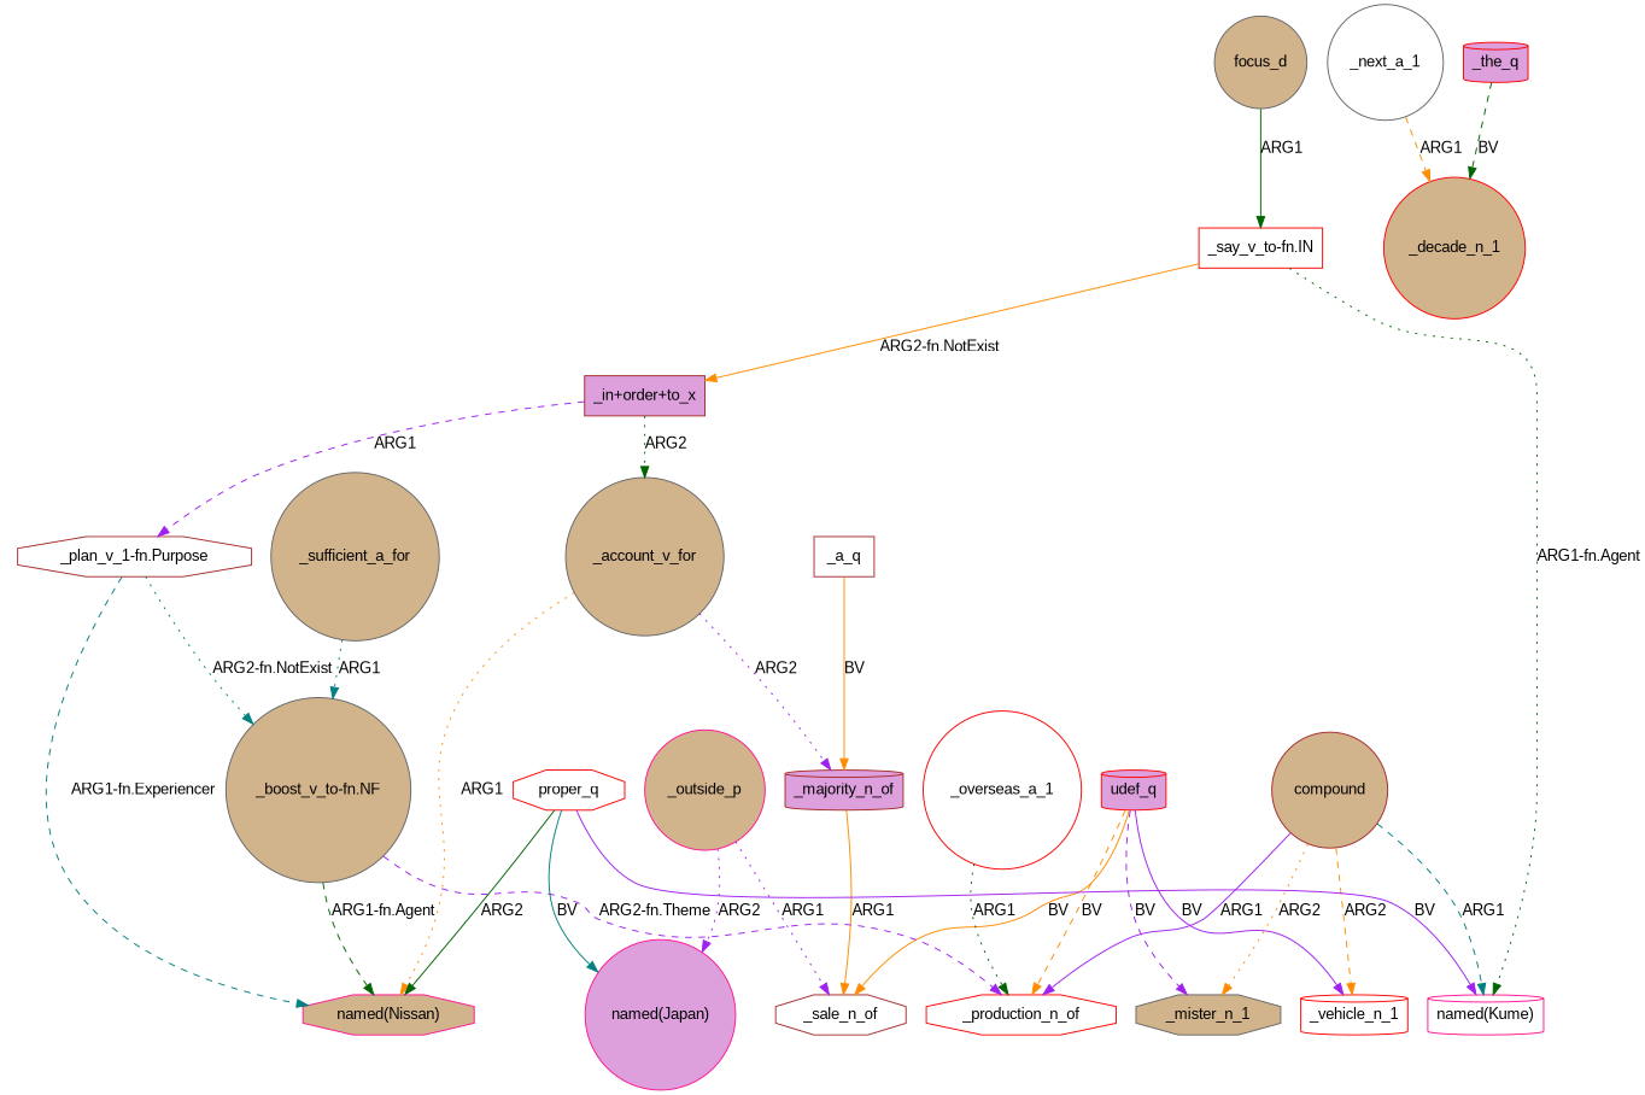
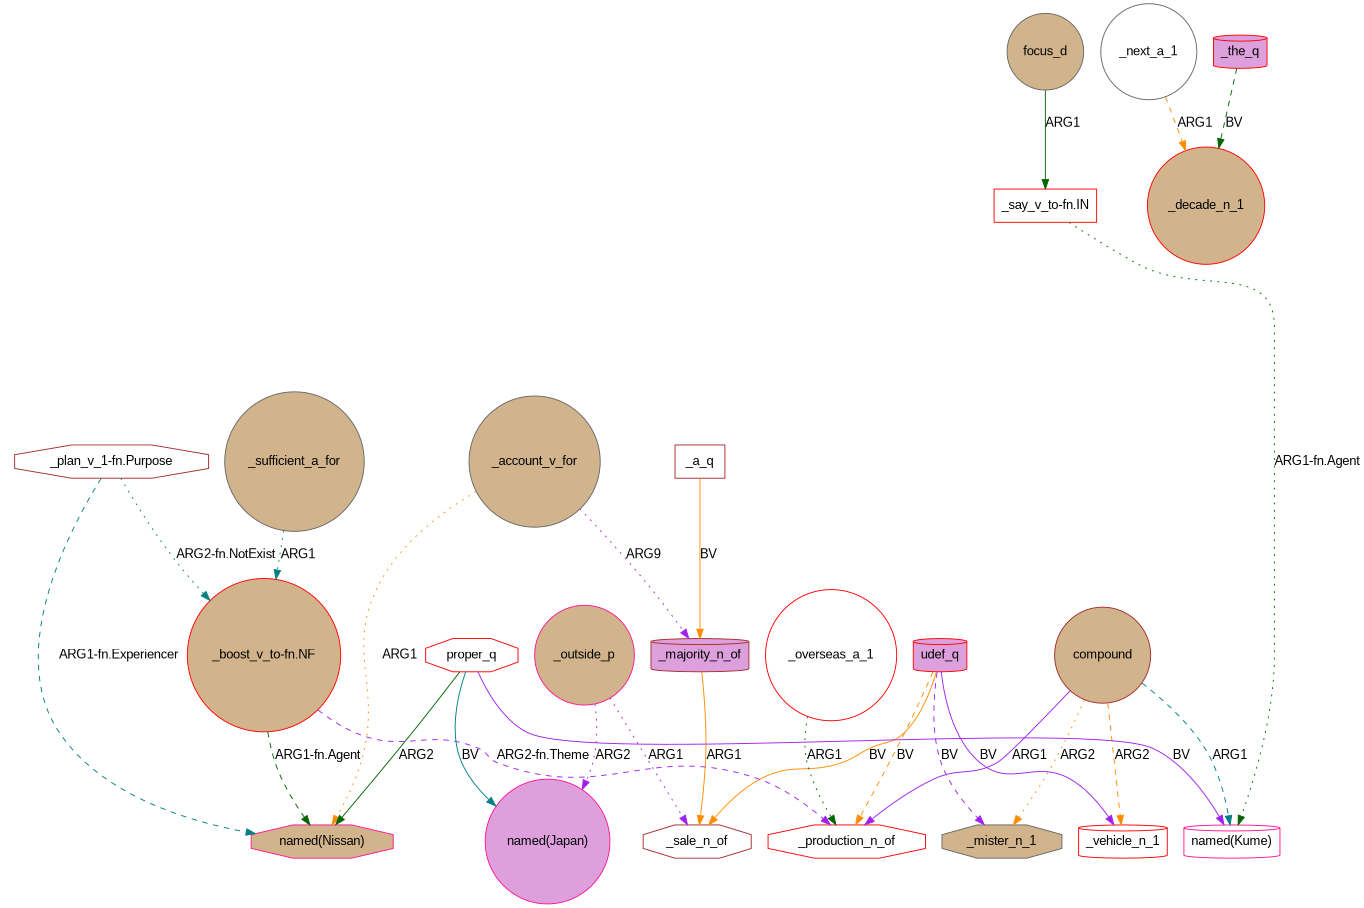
  digraph {
    fontname="Liberation Sans"
    node [color=red fillcolor=white fontname="Liberation Sans" shape=circle style=filled]
    edge [color=darkorange fontname="Liberation Sans" style=dotted]
    _account_v_for [color=gray40 fillcolor=tan]
    "named(Nissan)" [color=deeppink fillcolor=tan shape=octagon]
    _majority_n_of [color=brown fillcolor=plum shape=cylinder]
    _sale_n_of [color=brown shape=octagon]
    udef_q [fillcolor=plum shape=cylinder]
    _production_n_of [shape=octagon]
    _mister_n_1 [color=gray40 fillcolor=tan shape=octagon]
    _vehicle_n_1 [shape=cylinder]
    focus_d [color=gray40 fillcolor=tan]
    "_say_v_to-fn.IN" [shape=box]
-   "_in+order+to_x" [color=brown fillcolor=plum shape=box]
    "named(Kume)" [color=deeppink shape=cylinder]
    "_plan_v_1-fn.Purpose" [color=brown shape=octagon]
-   "_boost_v_to-fn.NF" [color=gray40 fillcolor=tan]
+   "_boost_v_to-fn.NF" [fillcolor=tan]
    _next_a_1 [color=gray40]
    _decade_n_1 [fillcolor=tan]
    compound [color=brown fillcolor=tan]
    proper_q [shape=octagon]
    "named(Japan)" [color=deeppink fillcolor=plum]
    _overseas_a_1
    _outside_p [color=deeppink fillcolor=tan]
    _a_q [color=brown shape=box]
    _the_q [fillcolor=plum shape=cylinder]
    _sufficient_a_for [color=gray40 fillcolor=tan]
    _account_v_for -> "named(Nissan)" [label=ARG1]
-   _account_v_for -> _majority_n_of [color=purple label=ARG2]
+   _account_v_for -> _majority_n_of [color=purple label=ARG9]
    _majority_n_of -> _sale_n_of [label=ARG1 style=solid]
    udef_q -> _sale_n_of [label=BV style=solid]
    udef_q -> _production_n_of [label=BV style=dashed]
    udef_q -> _mister_n_1 [color=purple label=BV style=dashed]
    udef_q -> _vehicle_n_1 [color=purple label=BV style=solid]
    focus_d -> "_say_v_to-fn.IN" [color=darkgreen label=ARG1 style=solid]
-   "_say_v_to-fn.IN" -> "_in+order+to_x" [label="ARG2-fn.NotExist" style=solid]
    "_say_v_to-fn.IN" -> "named(Kume)" [color=darkgreen label="ARG1-fn.Agent"]
-   "_in+order+to_x" -> _account_v_for [color=darkgreen label=ARG2]
-   "_in+order+to_x" -> "_plan_v_1-fn.Purpose" [color=purple label=ARG1 style=dashed]
    "_plan_v_1-fn.Purpose" -> "named(Nissan)" [color=teal label="ARG1-fn.Experiencer" style=dashed]
    "_plan_v_1-fn.Purpose" -> "_boost_v_to-fn.NF" [color=teal label="ARG2-fn.NotExist"]
    "_boost_v_to-fn.NF" -> "named(Nissan)" [color=darkgreen label="ARG1-fn.Agent" style=dashed]
    "_boost_v_to-fn.NF" -> _production_n_of [color=purple label="ARG2-fn.Theme" style=dashed]
    _next_a_1 -> _decade_n_1 [label=ARG1 style=dashed]
    compound -> _production_n_of [color=purple label=ARG1 style=solid]
    compound -> _mister_n_1 [label=ARG2]
    compound -> _vehicle_n_1 [label=ARG2 style=dashed]
    compound -> "named(Kume)" [color=teal label=ARG1 style=dashed]
    proper_q -> "named(Nissan)" [color=darkgreen label=ARG2 style=solid]
    proper_q -> "named(Kume)" [color=purple label=BV style=solid]
    proper_q -> "named(Japan)" [color=teal label=BV style=solid]
    _overseas_a_1 -> _production_n_of [color=darkgreen label=ARG1]
    _outside_p -> _sale_n_of [color=purple label=ARG1]
    _outside_p -> "named(Japan)" [color=purple label=ARG2]
    _a_q -> _majority_n_of [label=BV style=solid]
    _the_q -> _decade_n_1 [color=darkgreen label=BV style=dashed]
    _sufficient_a_for -> "_boost_v_to-fn.NF" [color=teal label=ARG1]
  }
